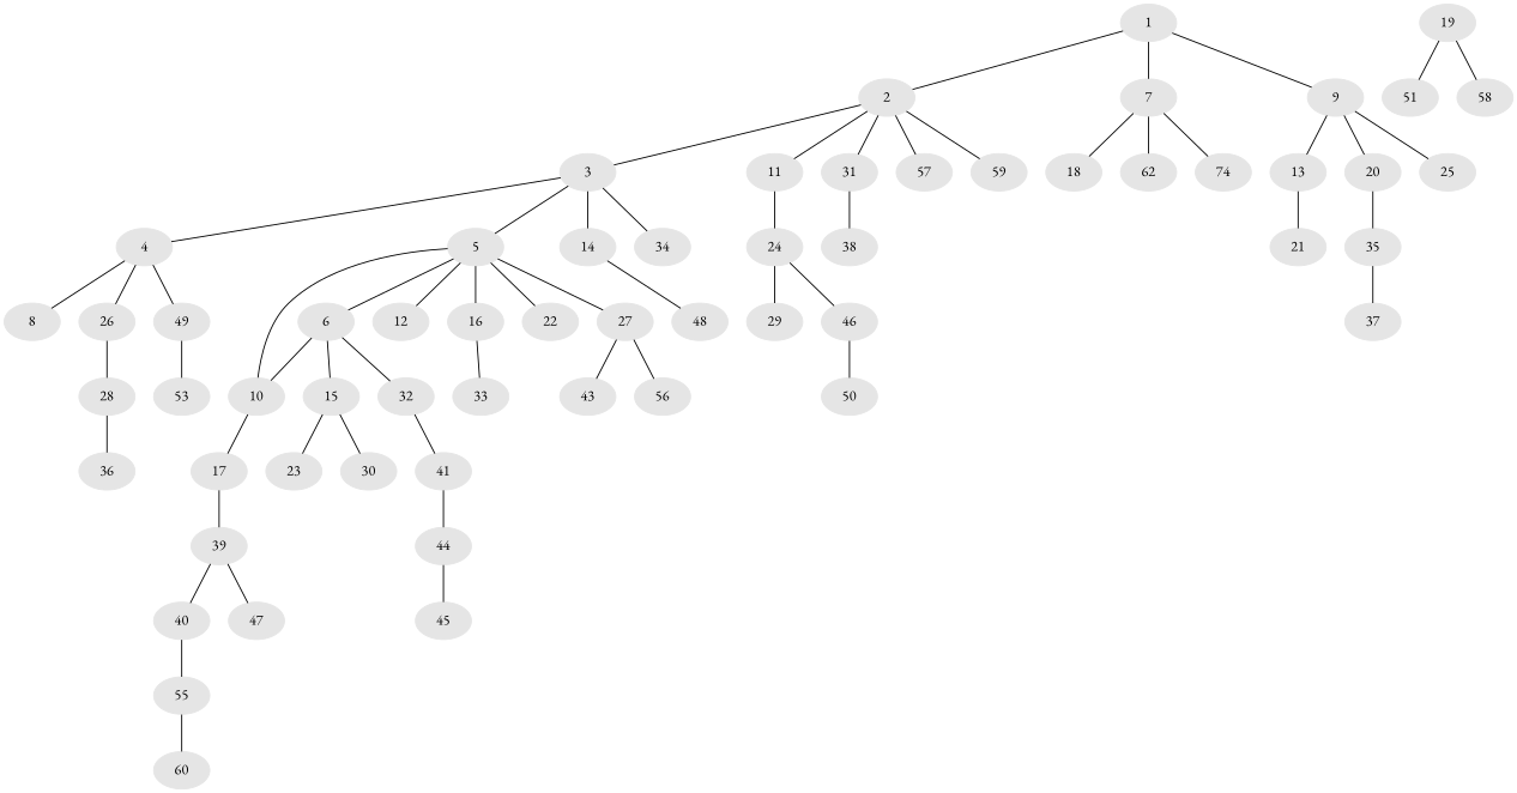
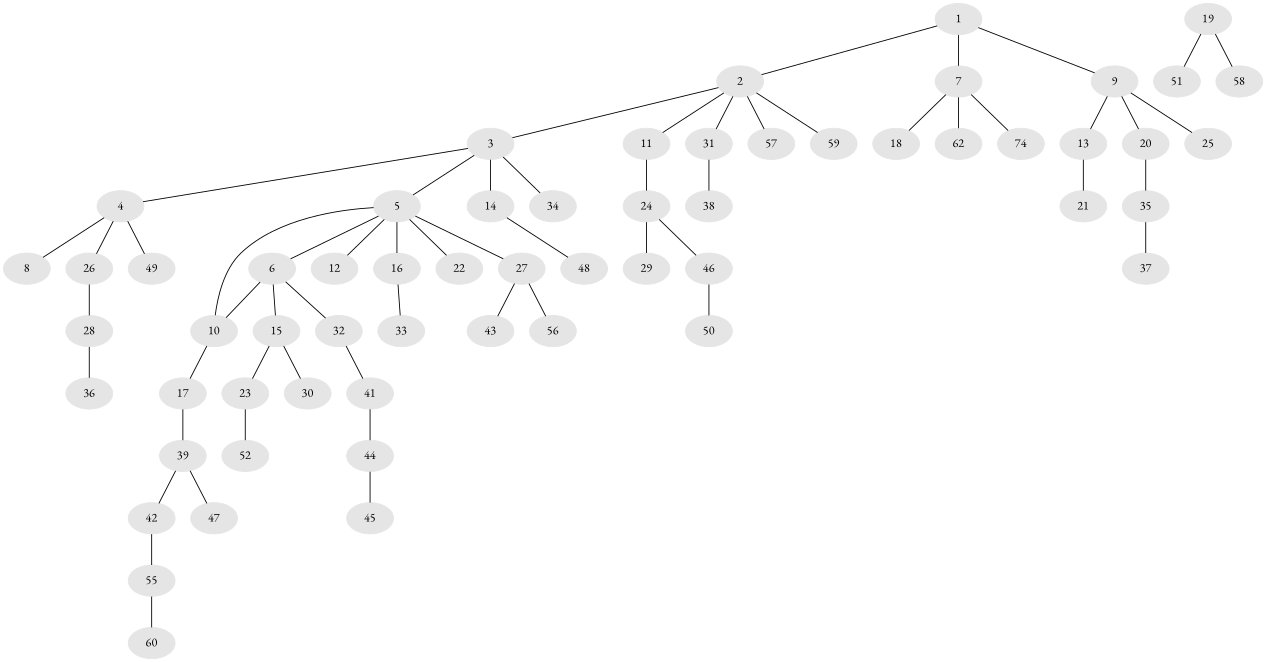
  graph {
    fontname="EB Garamond"
    node [color=gray90 fontname="EB Garamond" style=filled]
    edge [fontname="EB Garamond"]
    1
    2
    7
    9
    3
    11
    31
    57
    59
    18
    n11 [label=62]
    n12 [label=74]
    13
    20
    25
    4
    5
    14
    34
    24
    38
    8
    26
    49
    6
    10
    12
    16
    22
    27
    48
    28
-   53
    15
    32
    17
    33
    43
    56
    23
    30
    19
    51
    58
    41
    21
    35
    39
    29
    46
-   40
+   52
+   40 [label=42]
    47
    37
    50
    36
    44
    55
    60
    45
    1 -- 2
    1 -- 7
    1 -- 9
    2 -- 3
    2 -- 11
    2 -- 31
    2 -- 57
    2 -- 59
    7 -- 18
    7 -- n11
    7 -- n12
    9 -- 13
    9 -- 20
    9 -- 25
    3 -- 4
    3 -- 5
    3 -- 14
    3 -- 34
    11 -- 24
    31 -- 38
    13 -- 21
    20 -- 35
    4 -- 8
    4 -- 26
    4 -- 49
    5 -- 6
    5 -- 10
    5 -- 12
    5 -- 16
    5 -- 22
    5 -- 27
    14 -- 48
    24 -- 29
    24 -- 46
    26 -- 28
-   49 -- 53
    6 -- 10
    6 -- 15
    6 -- 32
    10 -- 17
    16 -- 33
    27 -- 43
    27 -- 56
    28 -- 36
    15 -- 23
    15 -- 30
    32 -- 41
    17 -- 39
+   23 -- 52
    19 -- 51
    19 -- 58
    41 -- 44
    35 -- 37
    39 -- 40
    39 -- 47
    46 -- 50
    40 -- 55
    44 -- 45
    55 -- 60
  }
